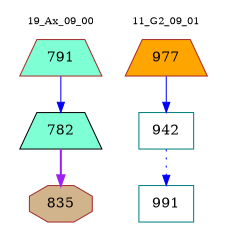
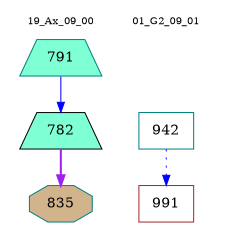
  digraph {
    node [color=brown fillcolor=aquamarine shape=trapezium style=filled]
    edge [color=blue style=solid]
-   n1 [label=791]
+   n1 [color=teal label=791]
    n2 [color=black label=782]
-   n3 [fillcolor=tan label=835 shape=octagon]
-   n4 [fillcolor=orange label=977]
+   n3 [color=teal fillcolor=tan label=835 shape=octagon]
    n5 [color=teal fillcolor=white label=942 shape=box]
-   n6 [color=teal fillcolor=white label=991 shape=box]
+   n6 [fillcolor=white label=991 shape=box]
    subgraph cluster_1 {
      color=white
      fontsize=10
      label="19_Ax_09_00"
      n1
      n2
      n3
    }
    subgraph cluster_2 {
      color=white
      fontsize=10
-     label="11_G2_09_01"
-     n4
+     label="01_G2_09_01"
      n5
      n6
    }
    n1 -> n2
    n2 -> n3 [color=purple style=bold]
-   n4 -> n5
    n5 -> n6 [style=dotted]
  }
